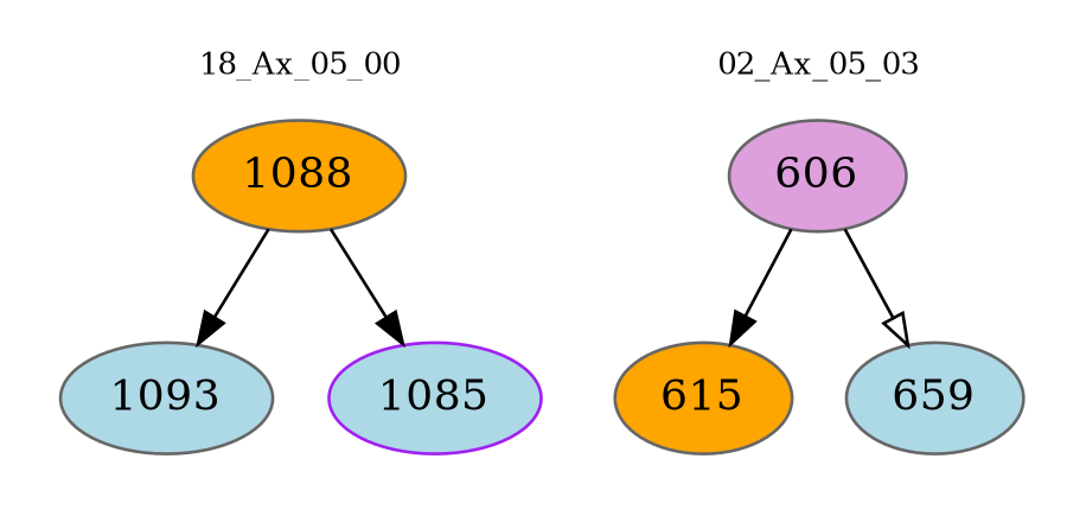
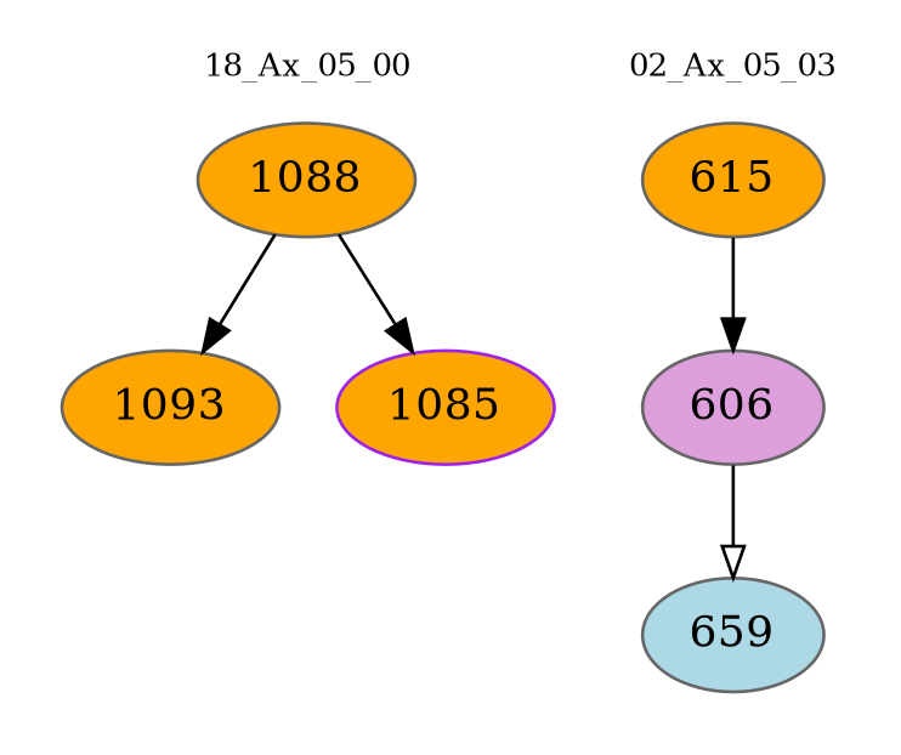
  digraph {
    node [color=gray40 fillcolor=orange style=filled]
    edge [arrowhead=normal color=black]
    n1 [label=1088]
-   n2 [fillcolor=lightblue label=1093]
-   n3 [color=purple fillcolor=lightblue label=1085]
+   n2 [label=1093]
+   n3 [color=purple label=1085]
    n4 [fillcolor=plum label=606]
    n5 [label=615]
    n6 [fillcolor=lightblue label=659]
    subgraph cluster_1 {
      color=white
      fontsize=10
      label="18_Ax_05_00"
      n1
      n2
      n3
    }
    subgraph cluster_2 {
      color=white
      fontsize=10
      label="02_Ax_05_03"
      n4
      n5
      n6
    }
    n1 -> n2
    n1 -> n3
-   n4 -> n5
+   n5 -> n4
    n4 -> n6 [arrowhead=onormal]
  }
